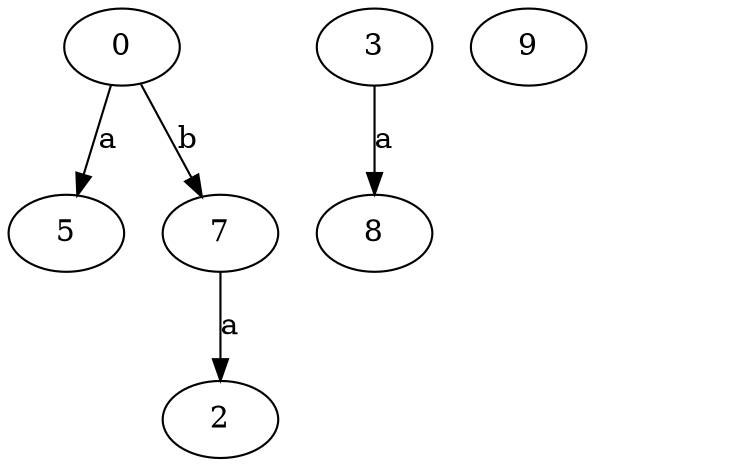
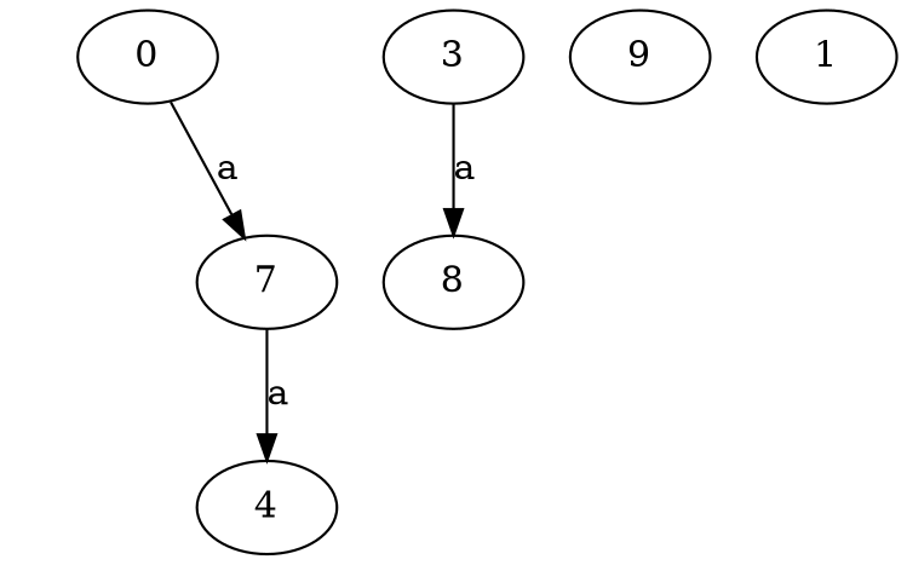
  strict digraph {
    0
-   5
    7
-   2
+   2 [label=4]
    3
    8
    n7 [label=9]
-   0 -> 5 [label=a]
-   0 -> 7 [label=b]
+   1
+   0 -> 7 [label=a]
    7 -> 2 [label=a]
    3 -> 8 [label=a]
  }
